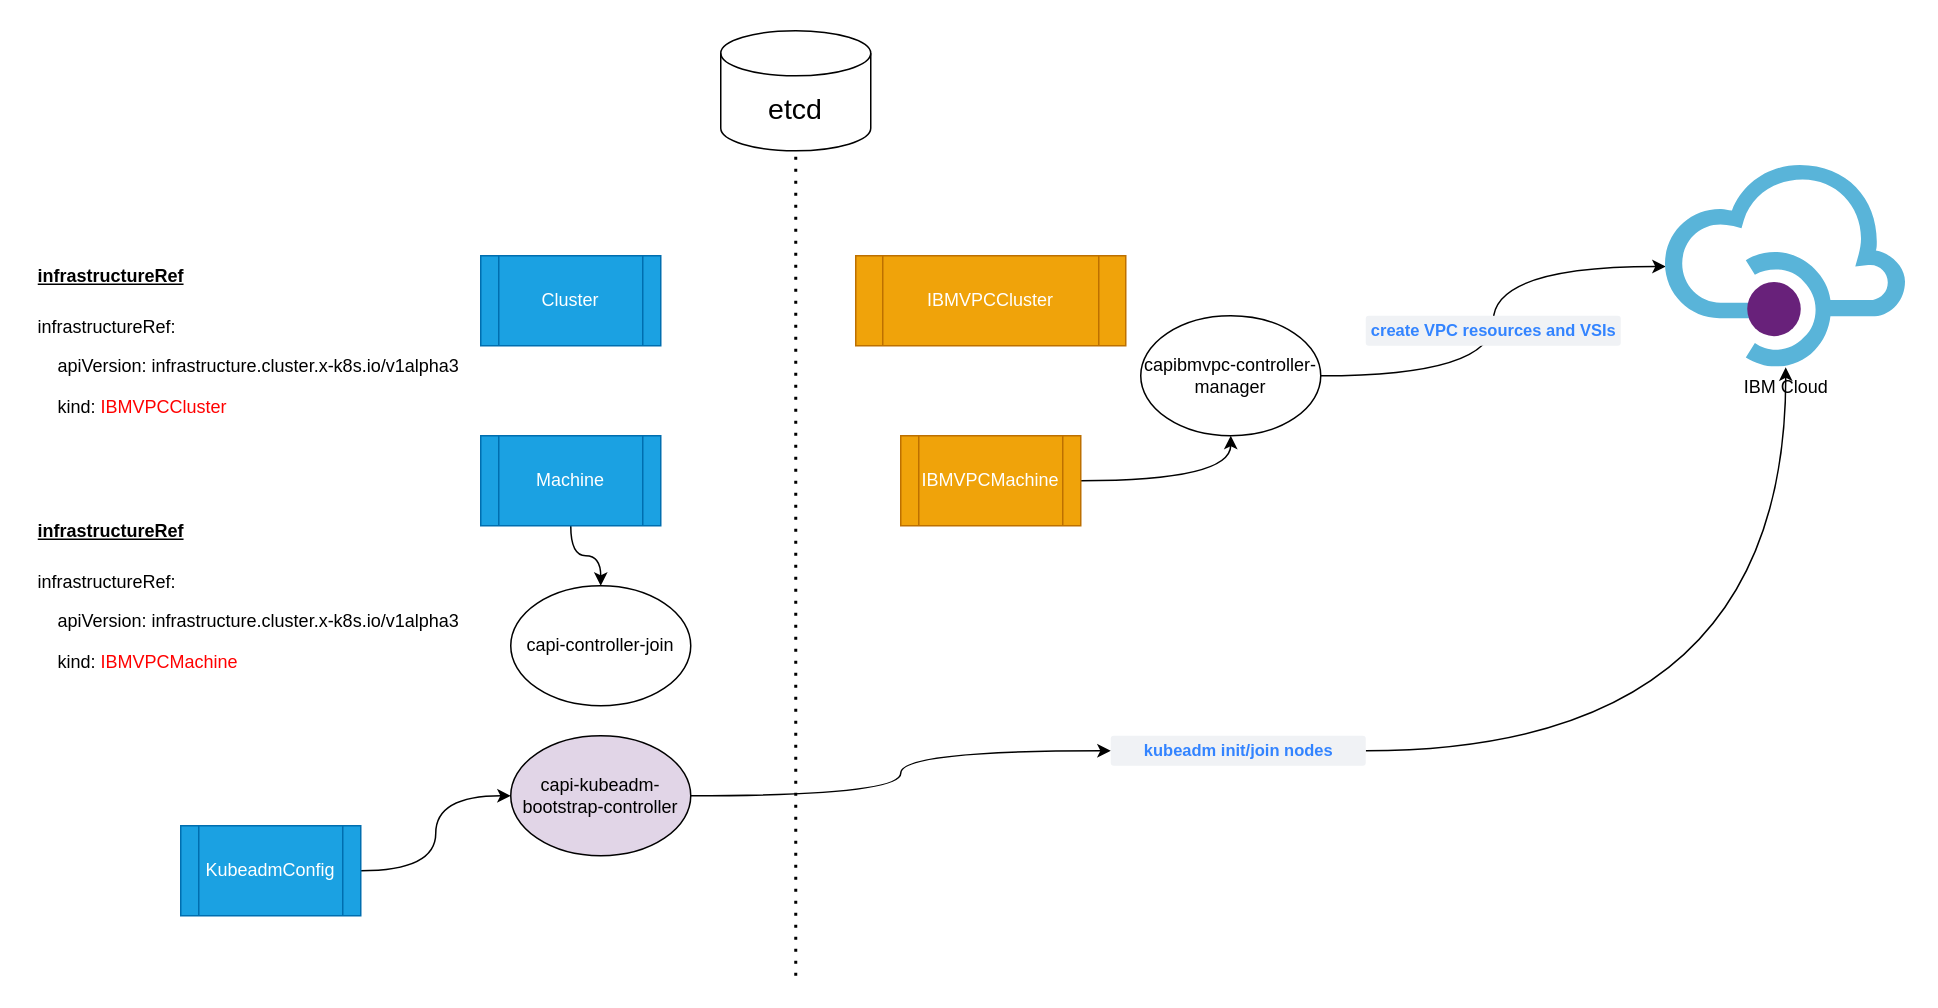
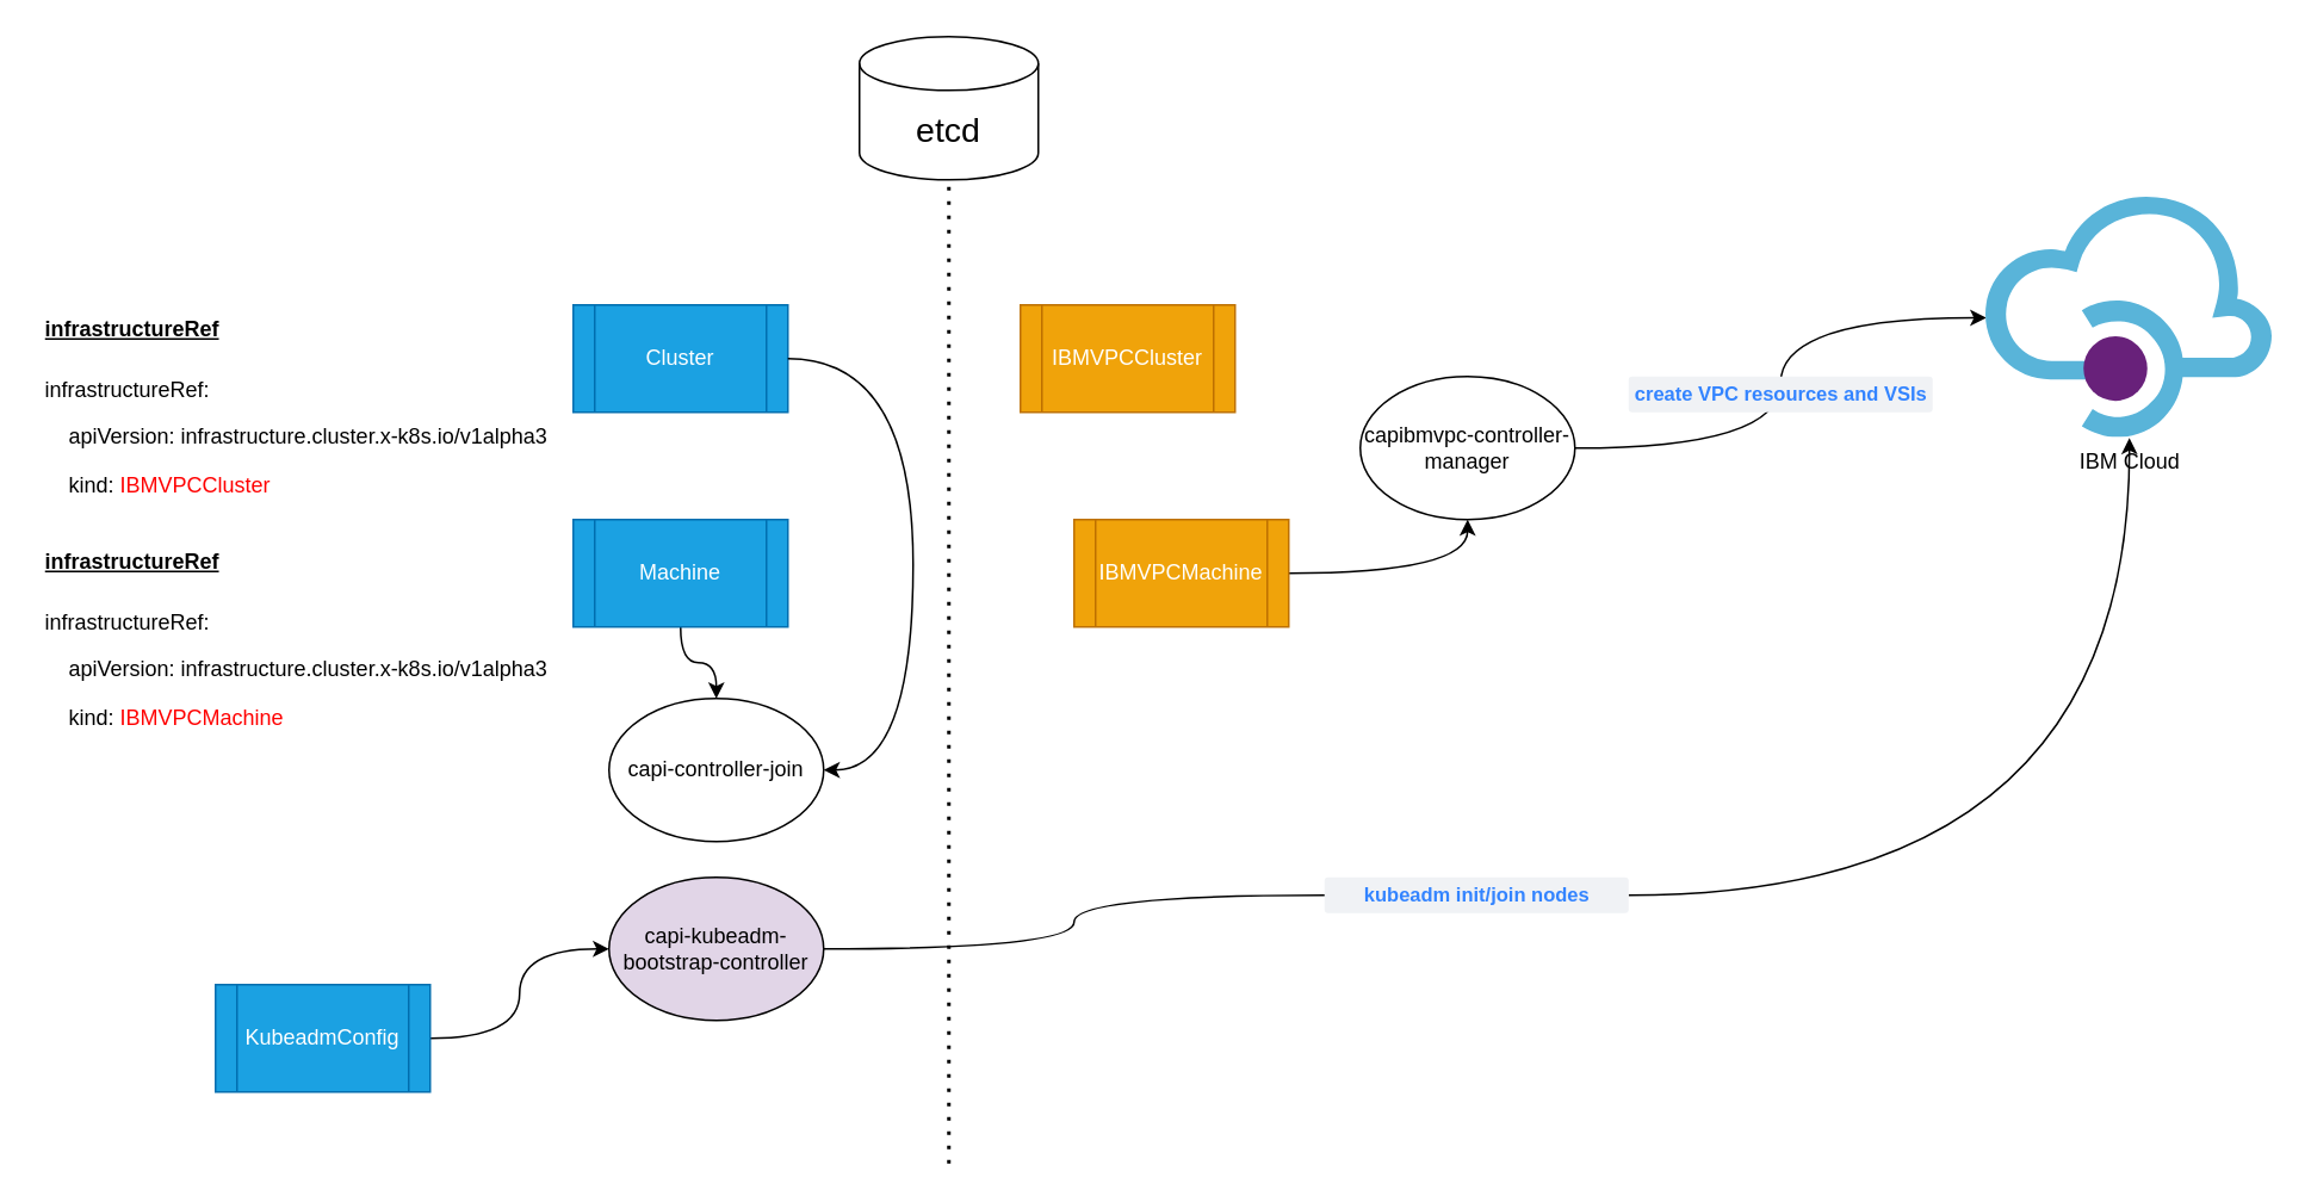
  <mxCell id="0" />
  <mxCell id="1" parent="0" />
  <mxCell id="2" value="Cluster" style="shape=process;whiteSpace=wrap;html=1;backgroundOutline=1;fillColor=#1ba1e2;strokeColor=#006EAF;fontColor=#ffffff;" parent="1" vertex="1"><mxGeometry x="320" y="170" width="120" height="60" as="geometry" /></mxCell>
  <mxCell id="3" style="edgeStyle=orthogonalEdgeStyle;rounded=0;orthogonalLoop=1;jettySize=auto;html=1;exitX=0.5;exitY=1;exitDx=0;exitDy=0;curved=1;" parent="1" source="4" target="15" edge="1"><mxGeometry relative="1" as="geometry" /></mxCell>
  <mxCell id="4" value="Machine" style="shape=process;whiteSpace=wrap;html=1;backgroundOutline=1;fillColor=#1ba1e2;strokeColor=#006EAF;fontColor=#ffffff;" parent="1" vertex="1"><mxGeometry x="320" y="290" width="120" height="60" as="geometry" /></mxCell>
  <mxCell id="5" value="" style="endArrow=none;dashed=1;html=1;dashPattern=1 3;strokeWidth=2;" parent="1" edge="1"><mxGeometry width="50" height="50" relative="1" as="geometry"><mxPoint x="530" y="650" as="sourcePoint" /><mxPoint x="530" y="90" as="targetPoint" /></mxGeometry></mxCell>
  <mxCell id="6" value="&lt;h1&gt;&lt;span style=&quot;font-size: 12px&quot;&gt;&lt;u&gt;infrastructureRef&lt;/u&gt;&lt;/span&gt;&lt;br&gt;&lt;/h1&gt;&lt;p&gt;infrastructureRef:&lt;/p&gt;&lt;p&gt;&amp;nbsp; &amp;nbsp; apiVersion: infrastructure.cluster.x-k8s.io/v1alpha3&lt;/p&gt;&lt;p&gt;&amp;nbsp; &amp;nbsp; kind: &lt;font color=&quot;#ff0000&quot;&gt;IBMVPCCluster&lt;/font&gt;&lt;/p&gt;" style="text;html=1;strokeColor=none;fillColor=none;spacing=5;spacingTop=-20;whiteSpace=wrap;overflow=hidden;rounded=0;align=left;" parent="1" vertex="1"><mxGeometry x="20" y="160" width="290" height="120" as="geometry" /></mxCell>
- <mxCell id="7" value="&lt;h1&gt;&lt;span style=&quot;font-size: 12px&quot;&gt;&lt;u&gt;infrastructureRef&lt;/u&gt;&lt;/span&gt;&lt;br&gt;&lt;/h1&gt;&lt;p&gt;infrastructureRef:&lt;/p&gt;&lt;p&gt;&amp;nbsp; &amp;nbsp; apiVersion: infrastructure.cluster.x-k8s.io/v1alpha3&lt;/p&gt;&lt;p&gt;&amp;nbsp; &amp;nbsp; kind: &lt;font color=&quot;#ff0000&quot;&gt;IBMVPCMachine&lt;/font&gt;&lt;/p&gt;" style="text;html=1;strokeColor=none;fillColor=none;spacing=5;spacingTop=-20;whiteSpace=wrap;overflow=hidden;rounded=0;align=left;" parent="1" vertex="1"><mxGeometry x="20" y="330" width="290" height="120" as="geometry" /></mxCell>
- <mxCell id="8" value="IBMVPCCluster" style="shape=process;whiteSpace=wrap;html=1;backgroundOutline=1;fillColor=#f0a30a;strokeColor=#BD7000;fontColor=#ffffff;" parent="1" vertex="1"><mxGeometry x="570" y="170" width="180" height="60" as="geometry" /></mxCell>
+ <mxCell id="7" value="&lt;h1&gt;&lt;span style=&quot;font-size: 12px&quot;&gt;&lt;u&gt;infrastructureRef&lt;/u&gt;&lt;/span&gt;&lt;br&gt;&lt;/h1&gt;&lt;p&gt;infrastructureRef:&lt;/p&gt;&lt;p&gt;&amp;nbsp; &amp;nbsp; apiVersion: infrastructure.cluster.x-k8s.io/v1alpha3&lt;/p&gt;&lt;p&gt;&amp;nbsp; &amp;nbsp; kind: &lt;font color=&quot;#ff0000&quot;&gt;IBMVPCMachine&lt;/font&gt;&lt;/p&gt;" style="text;html=1;strokeColor=none;fillColor=none;spacing=5;spacingTop=-20;whiteSpace=wrap;overflow=hidden;rounded=0;align=left;" parent="1" vertex="1"><mxGeometry x="20" y="290" width="290" height="120" as="geometry" /></mxCell>
+ <mxCell id="8" value="IBMVPCCluster" style="shape=process;whiteSpace=wrap;html=1;backgroundOutline=1;fillColor=#f0a30a;strokeColor=#BD7000;fontColor=#ffffff;" parent="1" vertex="1"><mxGeometry x="570" y="170" width="120" height="60" as="geometry" /></mxCell>
  <mxCell id="9" style="edgeStyle=orthogonalEdgeStyle;curved=1;rounded=0;orthogonalLoop=1;jettySize=auto;html=1;entryX=0.5;entryY=1;entryDx=0;entryDy=0;" parent="1" source="10" target="12" edge="1"><mxGeometry relative="1" as="geometry" /></mxCell>
  <mxCell id="10" value="IBMVPCMachine" style="shape=process;whiteSpace=wrap;html=1;backgroundOutline=1;fillColor=#f0a30a;strokeColor=#BD7000;fontColor=#ffffff;" parent="1" vertex="1"><mxGeometry x="600" y="290" width="120" height="60" as="geometry" /></mxCell>
  <mxCell id="11" style="edgeStyle=orthogonalEdgeStyle;curved=1;rounded=0;orthogonalLoop=1;jettySize=auto;html=1;exitX=1;exitY=0.5;exitDx=0;exitDy=0;" parent="1" source="12" target="16" edge="1"><mxGeometry relative="1" as="geometry" /></mxCell>
  <mxCell id="12" value="capibmvpc-controller-manager" style="ellipse;whiteSpace=wrap;html=1;align=center;" parent="1" vertex="1"><mxGeometry x="760" y="210" width="120" height="80" as="geometry" /></mxCell>
  <mxCell id="13" value="&lt;font style=&quot;font-size: 19px&quot;&gt;etcd&lt;/font&gt;" style="shape=cylinder3;whiteSpace=wrap;html=1;boundedLbl=1;backgroundOutline=1;size=15;align=center;" parent="1" vertex="1"><mxGeometry x="480" y="20" width="100" height="80" as="geometry" /></mxCell>
+ <mxCell id="14" style="edgeStyle=orthogonalEdgeStyle;rounded=0;orthogonalLoop=1;jettySize=auto;html=1;exitX=1;exitY=0.5;exitDx=0;exitDy=0;entryX=1;entryY=0.5;entryDx=0;entryDy=0;curved=1;" parent="1" source="2" target="15" edge="1"><mxGeometry relative="1" as="geometry"><Array as="points"><mxPoint x="510" y="200" /><mxPoint x="510" y="430" /></Array></mxGeometry></mxCell>
  <mxCell id="15" value="capi-controller-join" style="ellipse;whiteSpace=wrap;html=1;align=center;" parent="1" vertex="1"><mxGeometry x="340" y="390" width="120" height="80" as="geometry" /></mxCell>
  <mxCell id="16" value="IBM Cloud" style="aspect=fixed;html=1;points=[];align=center;image;fontSize=12;image=img/lib/mscae/API_Management.svg;" parent="1" vertex="1"><mxGeometry x="1110" y="110" width="160" height="134.4" as="geometry" /></mxCell>
  <mxCell id="17" style="edgeStyle=orthogonalEdgeStyle;curved=1;rounded=0;orthogonalLoop=1;jettySize=auto;html=1;exitX=1;exitY=0.5;exitDx=0;exitDy=0;" parent="1" source="22" target="16" edge="1"><mxGeometry relative="1" as="geometry" /></mxCell>
  <mxCell id="18" value="capi-kubeadm-bootstrap-controller" style="ellipse;whiteSpace=wrap;html=1;align=center;fillColor=#e1d5e7;" parent="1" vertex="1"><mxGeometry x="340" y="490" width="120" height="80" as="geometry" /></mxCell>
  <mxCell id="19" style="edgeStyle=orthogonalEdgeStyle;curved=1;rounded=0;orthogonalLoop=1;jettySize=auto;html=1;exitX=1;exitY=0.5;exitDx=0;exitDy=0;entryX=0;entryY=0.5;entryDx=0;entryDy=0;" parent="1" source="20" target="18" edge="1"><mxGeometry relative="1" as="geometry" /></mxCell>
  <mxCell id="20" value="KubeadmConfig" style="shape=process;whiteSpace=wrap;html=1;backgroundOutline=1;fillColor=#1ba1e2;strokeColor=#006EAF;fontColor=#ffffff;" parent="1" vertex="1"><mxGeometry x="120" y="550" width="120" height="60" as="geometry" /></mxCell>
  <mxCell id="21" value="create VPC resources and VSIs" style="dashed=0;html=1;fillColor=#F0F2F5;strokeColor=none;align=center;rounded=1;arcSize=10;fontColor=#3384FF;fontStyle=1;fontSize=11;shadow=0" parent="1" vertex="1"><mxGeometry x="910" y="210" width="170" height="20" as="geometry" /></mxCell>
  <mxCell id="22" value="kubeadm init/join nodes" style="dashed=0;html=1;fillColor=#F0F2F5;strokeColor=none;align=center;rounded=1;arcSize=10;fontColor=#3384FF;fontStyle=1;fontSize=11;shadow=0" parent="1" vertex="1"><mxGeometry x="740" y="490" width="170" height="20" as="geometry" /></mxCell>
- <mxCell id="23" style="edgeStyle=orthogonalEdgeStyle;curved=1;rounded=0;orthogonalLoop=1;jettySize=auto;html=1;exitX=1;exitY=0.5;exitDx=0;exitDy=0;" parent="1" source="18" target="22" edge="1"><mxGeometry relative="1" as="geometry"><mxPoint x="460" y="530" as="sourcePoint" /><mxPoint x="1190" y="244.4" as="targetPoint" /></mxGeometry></mxCell>
+ <mxCell id="23" style="edgeStyle=orthogonalEdgeStyle;curved=1;rounded=0;orthogonalLoop=1;jettySize=auto;html=1;exitX=1;exitY=0.5;exitDx=0;exitDy=0;endArrow=none;" parent="1" source="18" target="22" edge="1"><mxGeometry relative="1" as="geometry"><mxPoint x="460" y="530" as="sourcePoint" /><mxPoint x="1190" y="244.4" as="targetPoint" /></mxGeometry></mxCell>
